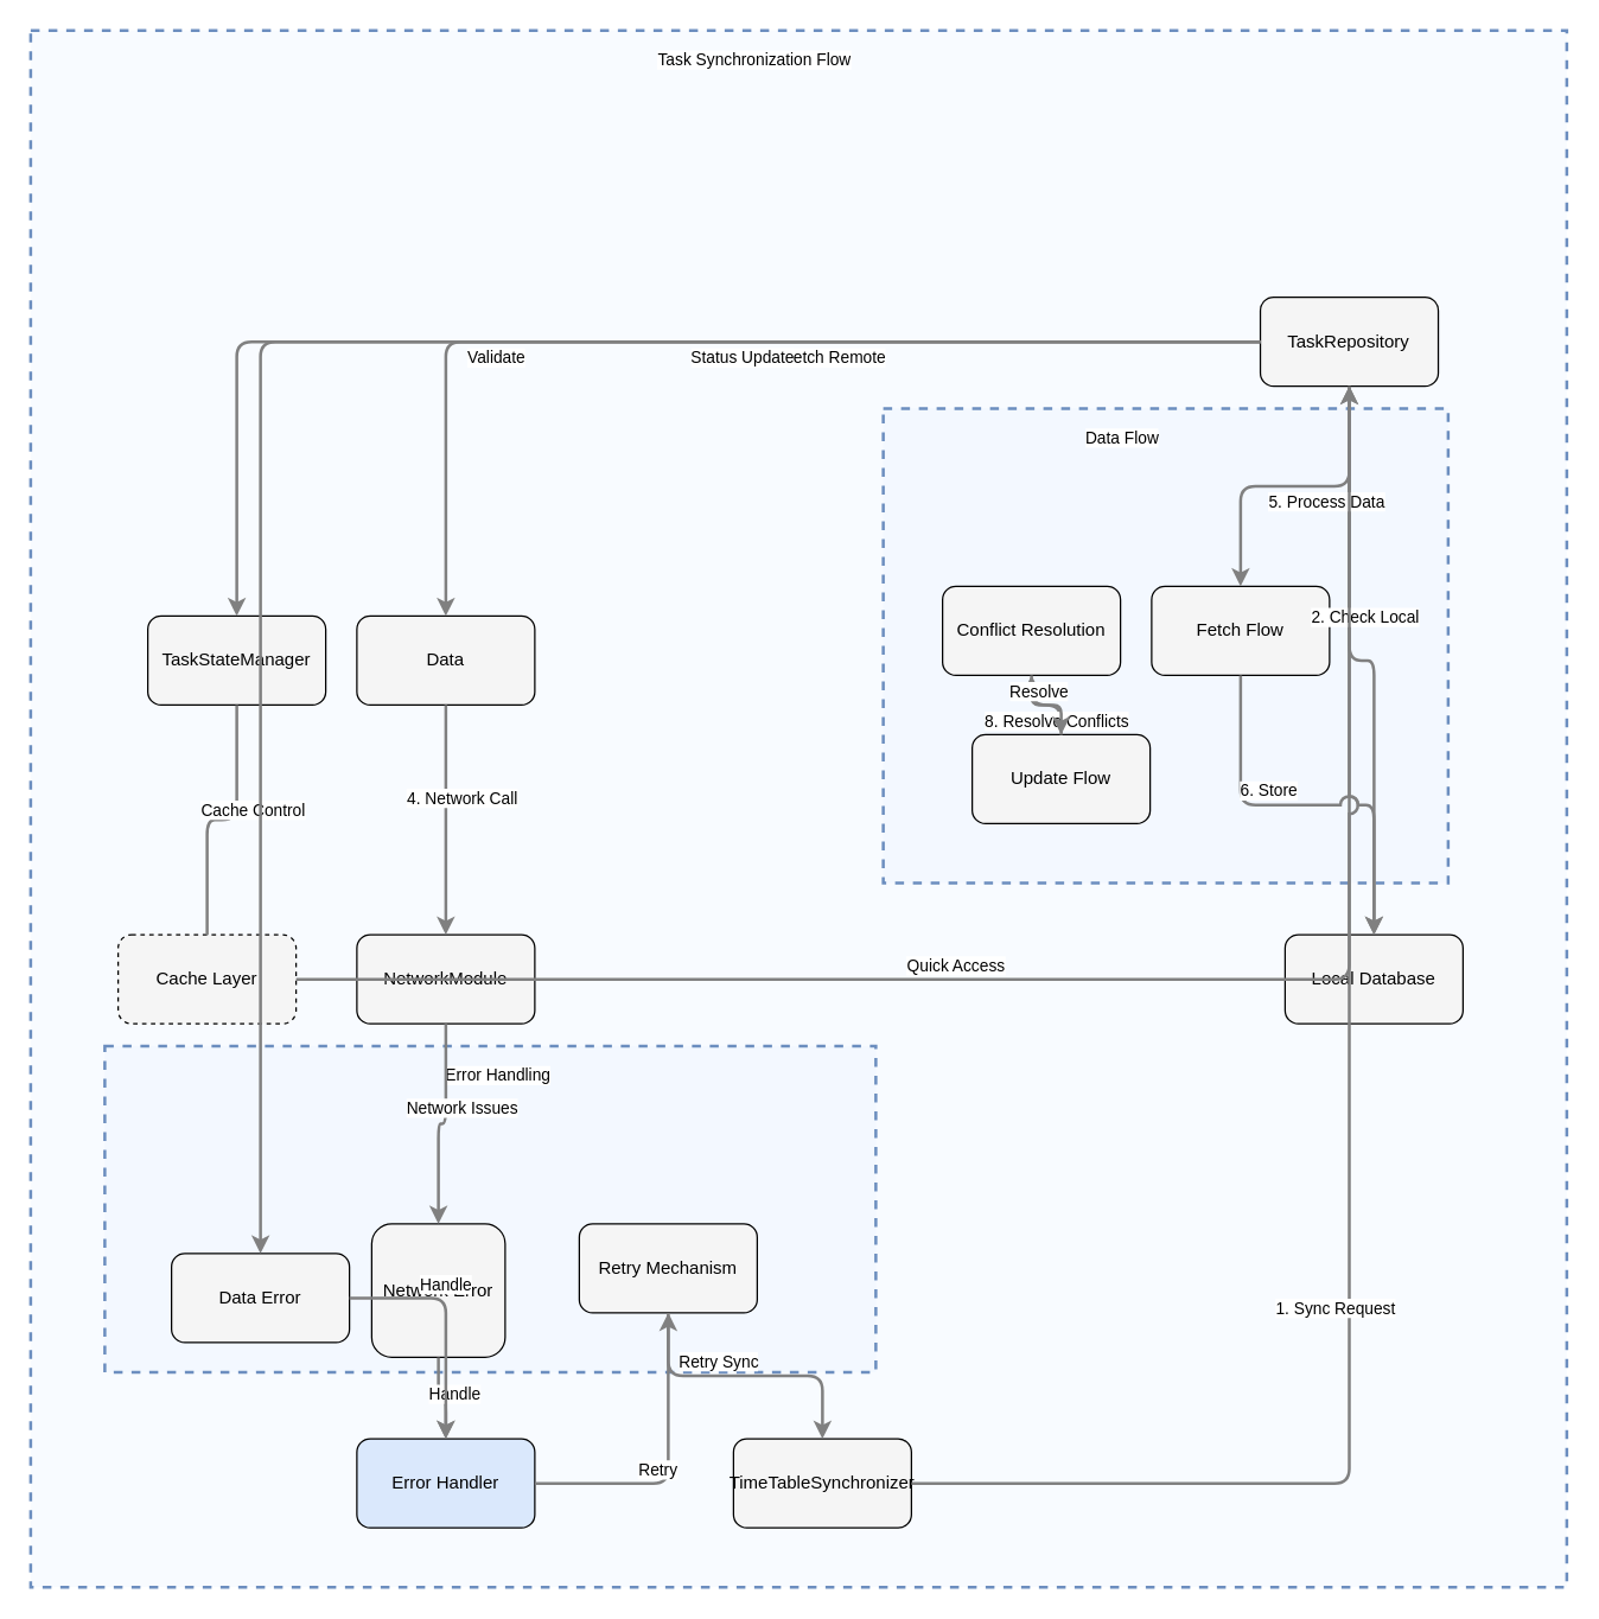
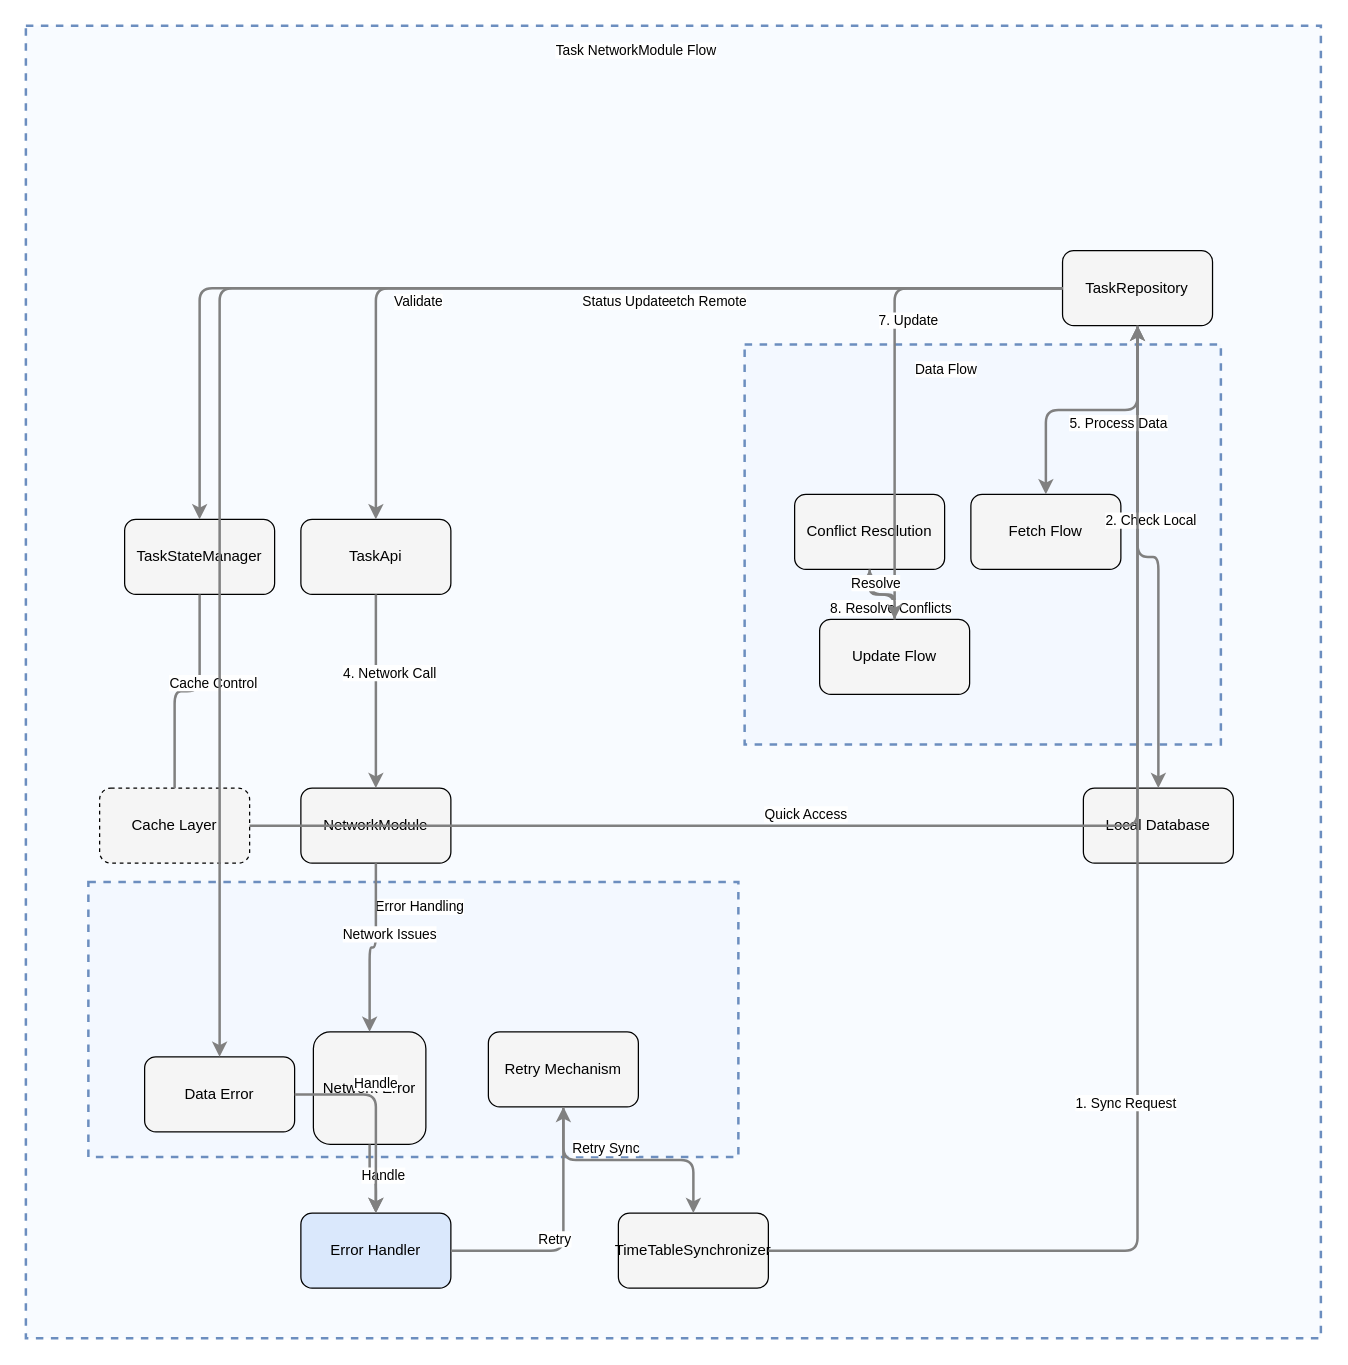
  <mxCell id="0" />
  <mxCell id="1" parent="0" />
  <mxCell id="2" value="" style="html=1;whiteSpace=wrap;container=1;fillColor=#dae8fc;strokeColor=#6c8ebf;dashed=1;fillOpacity=20;strokeWidth=2;containerType=none;recursiveResize=0;movable=1;resizable=1;autosize=0;dropTarget=0" vertex="1" parent="6"><mxGeometry x="50" y="685" width="520" height="220" as="geometry" /></mxCell>
  <mxCell id="3" value="Error Handling" style="edgeLabel;html=1;align=center;verticalAlign=middle;resizable=0;labelBackgroundColor=white;spacing=5" vertex="1" parent="6"><mxGeometry x="93" y="693" width="444" height="24" as="geometry" /></mxCell>
  <mxCell id="4" value="" style="html=1;whiteSpace=wrap;container=1;fillColor=#dae8fc;strokeColor=#6c8ebf;dashed=1;fillOpacity=20;strokeWidth=2;containerType=none;recursiveResize=0;movable=1;resizable=1;autosize=0;dropTarget=0" vertex="1" parent="6"><mxGeometry x="575" y="255" width="381" height="320" as="geometry" /></mxCell>
  <mxCell id="5" value="Data Flow" style="edgeLabel;html=1;align=center;verticalAlign=middle;resizable=0;labelBackgroundColor=white;spacing=5" vertex="1" parent="6"><mxGeometry x="583" y="263" width="305" height="24" as="geometry" /></mxCell>
  <mxCell id="6" value="" style="html=1;whiteSpace=wrap;container=1;fillColor=#dae8fc;strokeColor=#6c8ebf;dashed=1;fillOpacity=20;strokeWidth=2;containerType=none;recursiveResize=0;movable=1;resizable=1;autosize=0;dropTarget=0" vertex="1" parent="1"><mxGeometry x="20" y="20" width="1036" height="1050" as="geometry" /></mxCell>
- <mxCell id="7" value="Task Synchronization Flow" style="edgeLabel;html=1;align=center;verticalAlign=middle;resizable=0;labelBackgroundColor=white;spacing=5" vertex="1" parent="1"><mxGeometry x="28" y="28" width="960" height="24" as="geometry" /></mxCell>
+ <mxCell id="7" value="Task NetworkModule Flow" style="edgeLabel;html=1;align=center;verticalAlign=middle;resizable=0;labelBackgroundColor=white;spacing=5" vertex="1" parent="1"><mxGeometry x="28" y="28" width="960" height="24" as="geometry" /></mxCell>
  <mxCell id="8" value="TimeTableSynchronizer" style="rounded=1;whiteSpace=wrap;html=1;fillColor=#f5f5f5" vertex="1" parent="6"><mxGeometry x="474" y="950" width="120" height="60" as="geometry" /></mxCell>
  <mxCell id="9" value="TaskRepository" style="rounded=1;whiteSpace=wrap;html=1;fillColor=#f5f5f5" vertex="1" parent="6"><mxGeometry x="829.333" y="180" width="120" height="60" as="geometry" /></mxCell>
- <mxCell id="10" value="Data" style="rounded=1;whiteSpace=wrap;html=1;fillColor=#f5f5f5" vertex="1" parent="6"><mxGeometry x="220" y="395" width="120" height="60" as="geometry" /></mxCell>
+ <mxCell id="10" value="TaskApi" style="rounded=1;whiteSpace=wrap;html=1;fillColor=#f5f5f5" vertex="1" parent="6"><mxGeometry x="220" y="395" width="120" height="60" as="geometry" /></mxCell>
  <mxCell id="11" value="Local Database" style="rounded=1;whiteSpace=wrap;html=1;fillColor=#f5f5f5" vertex="1" parent="6"><mxGeometry x="846" y="610" width="120" height="60" as="geometry" /></mxCell>
  <mxCell id="12" value="NetworkModule" style="rounded=1;whiteSpace=wrap;html=1;fillColor=#f5f5f5" vertex="1" parent="6"><mxGeometry x="220" y="610" width="120" height="60" as="geometry" /></mxCell>
  <mxCell id="13" value="Cache Layer" style="rounded=1;whiteSpace=wrap;html=1;fillColor=#f5f5f5;dashed=1;" vertex="1" parent="6"><mxGeometry x="59" y="610" width="120" height="60" as="geometry" /></mxCell>
  <mxCell id="14" value="Error Handler" style="rounded=1;whiteSpace=wrap;html=1;fillColor=#dae8fc;" vertex="1" parent="6"><mxGeometry x="220" y="950" width="120" height="60" as="geometry" /></mxCell>
  <mxCell id="15" value="TaskStateManager" style="rounded=1;whiteSpace=wrap;html=1;fillColor=#f5f5f5" vertex="1" parent="6"><mxGeometry x="79" y="395" width="120" height="60" as="geometry" /></mxCell>
  <mxCell id="16" value="Fetch Flow" style="rounded=1;whiteSpace=wrap;html=1;fillColor=#f5f5f5" vertex="1" parent="4"><mxGeometry x="181" y="120" width="120" height="60" as="geometry" /></mxCell>
  <mxCell id="17" value="Update Flow" style="rounded=1;whiteSpace=wrap;html=1;fillColor=#f5f5f5" vertex="1" parent="4"><mxGeometry x="60" y="220" width="120" height="60" as="geometry" /></mxCell>
  <mxCell id="18" value="Conflict Resolution" style="rounded=1;whiteSpace=wrap;html=1;fillColor=#f5f5f5" vertex="1" parent="4"><mxGeometry x="40" y="120" width="120" height="60" as="geometry" /></mxCell>
  <mxCell id="19" value="Network Error" style="rounded=1;whiteSpace=wrap;html=1;fillColor=#f5f5f5" vertex="1" parent="2"><mxGeometry x="180" y="120" width="90" height="90" as="geometry" /></mxCell>
  <mxCell id="20" value="Data Error" style="rounded=1;whiteSpace=wrap;html=1;fillColor=#f5f5f5" vertex="1" parent="2"><mxGeometry x="45" y="140" width="120" height="60" as="geometry" /></mxCell>
  <mxCell id="21" value="Retry Mechanism" style="rounded=1;whiteSpace=wrap;html=1;fillColor=#f5f5f5" vertex="1" parent="2"><mxGeometry x="320" y="120" width="120" height="60" as="geometry" /></mxCell>
  <mxCell id="22" style="edgeStyle=orthogonalEdgeStyle;rounded=1;orthogonalLoop=1;jettySize=auto;html=1;strokeColor=#808080;strokeWidth=2;jumpStyle=arc;jumpSize=10;spacing=15;labelBackgroundColor=white;labelBorderColor=none" edge="1" parent="1" source="8" target="9"><mxGeometry relative="1" as="geometry" /></mxCell>
  <mxCell id="23" value="1. Sync Request" style="edgeLabel;html=1;align=center;verticalAlign=middle;resizable=0;points=[];" vertex="1" connectable="0" parent="22"><mxGeometry x="-0.2" y="10" relative="1" as="geometry"><mxPoint as="offset" /></mxGeometry></mxCell>
  <mxCell id="24" style="edgeStyle=orthogonalEdgeStyle;rounded=1;orthogonalLoop=1;jettySize=auto;html=1;strokeColor=#808080;strokeWidth=2;jumpStyle=arc;jumpSize=10;spacing=15;labelBackgroundColor=white;labelBorderColor=none" edge="1" parent="1" source="9" target="11"><mxGeometry relative="1" as="geometry" /></mxCell>
  <mxCell id="25" value="2. Check Local" style="edgeLabel;html=1;align=center;verticalAlign=middle;resizable=0;points=[];" vertex="1" connectable="0" parent="24"><mxGeometry x="-0.2" y="10" relative="1" as="geometry"><mxPoint as="offset" /></mxGeometry></mxCell>
  <mxCell id="26" style="edgeStyle=orthogonalEdgeStyle;rounded=1;orthogonalLoop=1;jettySize=auto;html=1;strokeColor=#808080;strokeWidth=2;jumpStyle=arc;jumpSize=10;spacing=15;labelBackgroundColor=white;labelBorderColor=none" edge="1" parent="1" source="9" target="10"><mxGeometry relative="1" as="geometry" /></mxCell>
  <mxCell id="27" value="3. Fetch Remote" style="edgeLabel;html=1;align=center;verticalAlign=middle;resizable=0;points=[];" vertex="1" connectable="0" parent="26"><mxGeometry x="-0.2" y="10" relative="1" as="geometry"><mxPoint as="offset" /></mxGeometry></mxCell>
  <mxCell id="28" style="edgeStyle=orthogonalEdgeStyle;rounded=1;orthogonalLoop=1;jettySize=auto;html=1;strokeColor=#808080;strokeWidth=2;jumpStyle=arc;jumpSize=10;spacing=15;labelBackgroundColor=white;labelBorderColor=none" edge="1" parent="1" source="10" target="12"><mxGeometry relative="1" as="geometry" /></mxCell>
  <mxCell id="29" value="4. Network Call" style="edgeLabel;html=1;align=center;verticalAlign=middle;resizable=0;points=[];" vertex="1" connectable="0" parent="28"><mxGeometry x="-0.2" y="10" relative="1" as="geometry"><mxPoint as="offset" /></mxGeometry></mxCell>
  <mxCell id="30" style="edgeStyle=orthogonalEdgeStyle;rounded=1;orthogonalLoop=1;jettySize=auto;html=1;strokeColor=#808080;strokeWidth=2;jumpStyle=arc;jumpSize=10;spacing=15;labelBackgroundColor=white;labelBorderColor=none" edge="1" parent="1" source="9" target="16"><mxGeometry relative="1" as="geometry" /></mxCell>
  <mxCell id="31" value="5. Process Data" style="edgeLabel;html=1;align=center;verticalAlign=middle;resizable=0;points=[];" vertex="1" connectable="0" parent="30"><mxGeometry x="-0.2" y="10" relative="1" as="geometry"><mxPoint as="offset" /></mxGeometry></mxCell>
- <mxCell id="32" style="edgeStyle=orthogonalEdgeStyle;rounded=1;orthogonalLoop=1;jettySize=auto;html=1;strokeColor=#808080;strokeWidth=2;jumpStyle=arc;jumpSize=10;spacing=15;labelBackgroundColor=white;labelBorderColor=none" edge="1" parent="1" source="16" target="11"><mxGeometry relative="1" as="geometry" /></mxCell>
- <mxCell id="33" value="6. Store" style="edgeLabel;html=1;align=center;verticalAlign=middle;resizable=0;points=[];" vertex="1" connectable="0" parent="32"><mxGeometry x="-0.2" y="10" relative="1" as="geometry"><mxPoint as="offset" /></mxGeometry></mxCell>
+ <mxCell id="34" style="edgeStyle=orthogonalEdgeStyle;rounded=1;orthogonalLoop=1;jettySize=auto;html=1;strokeColor=#808080;strokeWidth=2;jumpStyle=arc;jumpSize=10;spacing=15;labelBackgroundColor=white;labelBorderColor=none" edge="1" parent="1" source="9" target="17"><mxGeometry relative="1" as="geometry" /></mxCell>
+ <mxCell id="35" value="7. Update" style="edgeLabel;html=1;align=center;verticalAlign=middle;resizable=0;points=[];" vertex="1" connectable="0" parent="34"><mxGeometry x="-0.2" y="10" relative="1" as="geometry"><mxPoint as="offset" /></mxGeometry></mxCell>
  <mxCell id="36" style="edgeStyle=orthogonalEdgeStyle;rounded=1;orthogonalLoop=1;jettySize=auto;html=1;strokeColor=#808080;strokeWidth=2;jumpStyle=arc;jumpSize=10;spacing=15;labelBackgroundColor=white;labelBorderColor=none" edge="1" parent="1" source="17" target="18"><mxGeometry relative="1" as="geometry" /></mxCell>
  <mxCell id="37" value="8. Resolve Conflicts" style="edgeLabel;html=1;align=center;verticalAlign=middle;resizable=0;points=[];" vertex="1" connectable="0" parent="36"><mxGeometry x="-0.2" y="10" relative="1" as="geometry"><mxPoint as="offset" /></mxGeometry></mxCell>
  <mxCell id="38" style="edgeStyle=orthogonalEdgeStyle;rounded=1;orthogonalLoop=1;jettySize=auto;html=1;strokeColor=#808080;strokeWidth=2;jumpStyle=arc;jumpSize=10;spacing=15;labelBackgroundColor=white;labelBorderColor=none" edge="1" parent="1" source="12" target="19"><mxGeometry relative="1" as="geometry" /></mxCell>
  <mxCell id="39" value="Network Issues" style="edgeLabel;html=1;align=center;verticalAlign=middle;resizable=0;points=[];" vertex="1" connectable="0" parent="38"><mxGeometry x="-0.2" y="10" relative="1" as="geometry"><mxPoint as="offset" /></mxGeometry></mxCell>
  <mxCell id="40" style="edgeStyle=orthogonalEdgeStyle;rounded=1;orthogonalLoop=1;jettySize=auto;html=1;strokeColor=#808080;strokeWidth=2;jumpStyle=arc;jumpSize=10;spacing=15;labelBackgroundColor=white;labelBorderColor=none" edge="1" parent="1" source="19" target="14"><mxGeometry relative="1" as="geometry" /></mxCell>
  <mxCell id="41" value="Handle" style="edgeLabel;html=1;align=center;verticalAlign=middle;resizable=0;points=[];" vertex="1" connectable="0" parent="40"><mxGeometry x="-0.2" y="10" relative="1" as="geometry"><mxPoint as="offset" /></mxGeometry></mxCell>
  <mxCell id="42" style="edgeStyle=orthogonalEdgeStyle;rounded=1;orthogonalLoop=1;jettySize=auto;html=1;strokeColor=#808080;strokeWidth=2;jumpStyle=arc;jumpSize=10;spacing=15;labelBackgroundColor=white;labelBorderColor=none" edge="1" parent="1" source="20" target="14"><mxGeometry relative="1" as="geometry" /></mxCell>
  <mxCell id="43" value="Handle" style="edgeLabel;html=1;align=center;verticalAlign=middle;resizable=0;points=[];" vertex="1" connectable="0" parent="42"><mxGeometry x="-0.2" y="10" relative="1" as="geometry"><mxPoint as="offset" /></mxGeometry></mxCell>
  <mxCell id="44" style="edgeStyle=orthogonalEdgeStyle;rounded=1;orthogonalLoop=1;jettySize=auto;html=1;strokeColor=#808080;strokeWidth=2;jumpStyle=arc;jumpSize=10;spacing=15;labelBackgroundColor=white;labelBorderColor=none" edge="1" parent="1" source="14" target="21"><mxGeometry relative="1" as="geometry" /></mxCell>
  <mxCell id="45" value="Retry" style="edgeLabel;html=1;align=center;verticalAlign=middle;resizable=0;points=[];" vertex="1" connectable="0" parent="44"><mxGeometry x="-0.2" y="10" relative="1" as="geometry"><mxPoint as="offset" /></mxGeometry></mxCell>
  <mxCell id="46" style="edgeStyle=orthogonalEdgeStyle;rounded=1;orthogonalLoop=1;jettySize=auto;html=1;strokeColor=#808080;strokeWidth=2;jumpStyle=arc;jumpSize=10;spacing=15;labelBackgroundColor=white;labelBorderColor=none" edge="1" parent="1" source="21" target="8"><mxGeometry relative="1" as="geometry" /></mxCell>
  <mxCell id="47" value="Retry Sync" style="edgeLabel;html=1;align=center;verticalAlign=middle;resizable=0;points=[];" vertex="1" connectable="0" parent="46"><mxGeometry x="-0.2" y="10" relative="1" as="geometry"><mxPoint as="offset" /></mxGeometry></mxCell>
  <mxCell id="48" style="edgeStyle=orthogonalEdgeStyle;rounded=1;orthogonalLoop=1;jettySize=auto;html=1;strokeColor=#808080;strokeWidth=2;jumpStyle=arc;jumpSize=10;spacing=15;labelBackgroundColor=white;labelBorderColor=none" edge="1" parent="1" source="9" target="15"><mxGeometry relative="1" as="geometry" /></mxCell>
  <mxCell id="49" value="Status Update" style="edgeLabel;html=1;align=center;verticalAlign=middle;resizable=0;points=[];" vertex="1" connectable="0" parent="48"><mxGeometry x="-0.2" y="10" relative="1" as="geometry"><mxPoint as="offset" /></mxGeometry></mxCell>
  <mxCell id="50" style="edgeStyle=orthogonalEdgeStyle;rounded=1;orthogonalLoop=1;jettySize=auto;html=1;strokeColor=#808080;strokeWidth=2;jumpStyle=arc;jumpSize=10;spacing=15;labelBackgroundColor=white;labelBorderColor=none;endArrow=none;" edge="1" parent="1" source="15" target="13"><mxGeometry relative="1" as="geometry" /></mxCell>
  <mxCell id="51" value="Cache Control" style="edgeLabel;html=1;align=center;verticalAlign=middle;resizable=0;points=[];" vertex="1" connectable="0" parent="50"><mxGeometry x="-0.2" y="10" relative="1" as="geometry"><mxPoint as="offset" /></mxGeometry></mxCell>
  <mxCell id="52" style="edgeStyle=orthogonalEdgeStyle;rounded=1;orthogonalLoop=1;jettySize=auto;html=1;strokeColor=#808080;strokeWidth=2;jumpStyle=arc;jumpSize=10;spacing=15;labelBackgroundColor=white;labelBorderColor=none" edge="1" parent="1" source="13" target="9"><mxGeometry relative="1" as="geometry" /></mxCell>
  <mxCell id="53" value="Quick Access" style="edgeLabel;html=1;align=center;verticalAlign=middle;resizable=0;points=[];" vertex="1" connectable="0" parent="52"><mxGeometry x="-0.2" y="10" relative="1" as="geometry"><mxPoint as="offset" /></mxGeometry></mxCell>
  <mxCell id="54" style="edgeStyle=orthogonalEdgeStyle;rounded=1;orthogonalLoop=1;jettySize=auto;html=1;strokeColor=#808080;strokeWidth=2;jumpStyle=arc;jumpSize=10;spacing=15;labelBackgroundColor=white;labelBorderColor=none" edge="1" parent="1" source="9" target="20"><mxGeometry relative="1" as="geometry" /></mxCell>
  <mxCell id="55" value="Validate" style="edgeLabel;html=1;align=center;verticalAlign=middle;resizable=0;points=[];" vertex="1" connectable="0" parent="54"><mxGeometry x="-0.2" y="10" relative="1" as="geometry"><mxPoint as="offset" /></mxGeometry></mxCell>
  <mxCell id="56" style="edgeStyle=orthogonalEdgeStyle;rounded=1;orthogonalLoop=1;jettySize=auto;html=1;strokeColor=#808080;strokeWidth=2;jumpStyle=arc;jumpSize=10;spacing=15;labelBackgroundColor=white;labelBorderColor=none" edge="1" parent="1" source="18" target="17"><mxGeometry relative="1" as="geometry" /></mxCell>
  <mxCell id="57" value="Resolve" style="edgeLabel;html=1;align=center;verticalAlign=middle;resizable=0;points=[];" vertex="1" connectable="0" parent="56"><mxGeometry x="-0.2" y="10" relative="1" as="geometry"><mxPoint as="offset" /></mxGeometry></mxCell>
